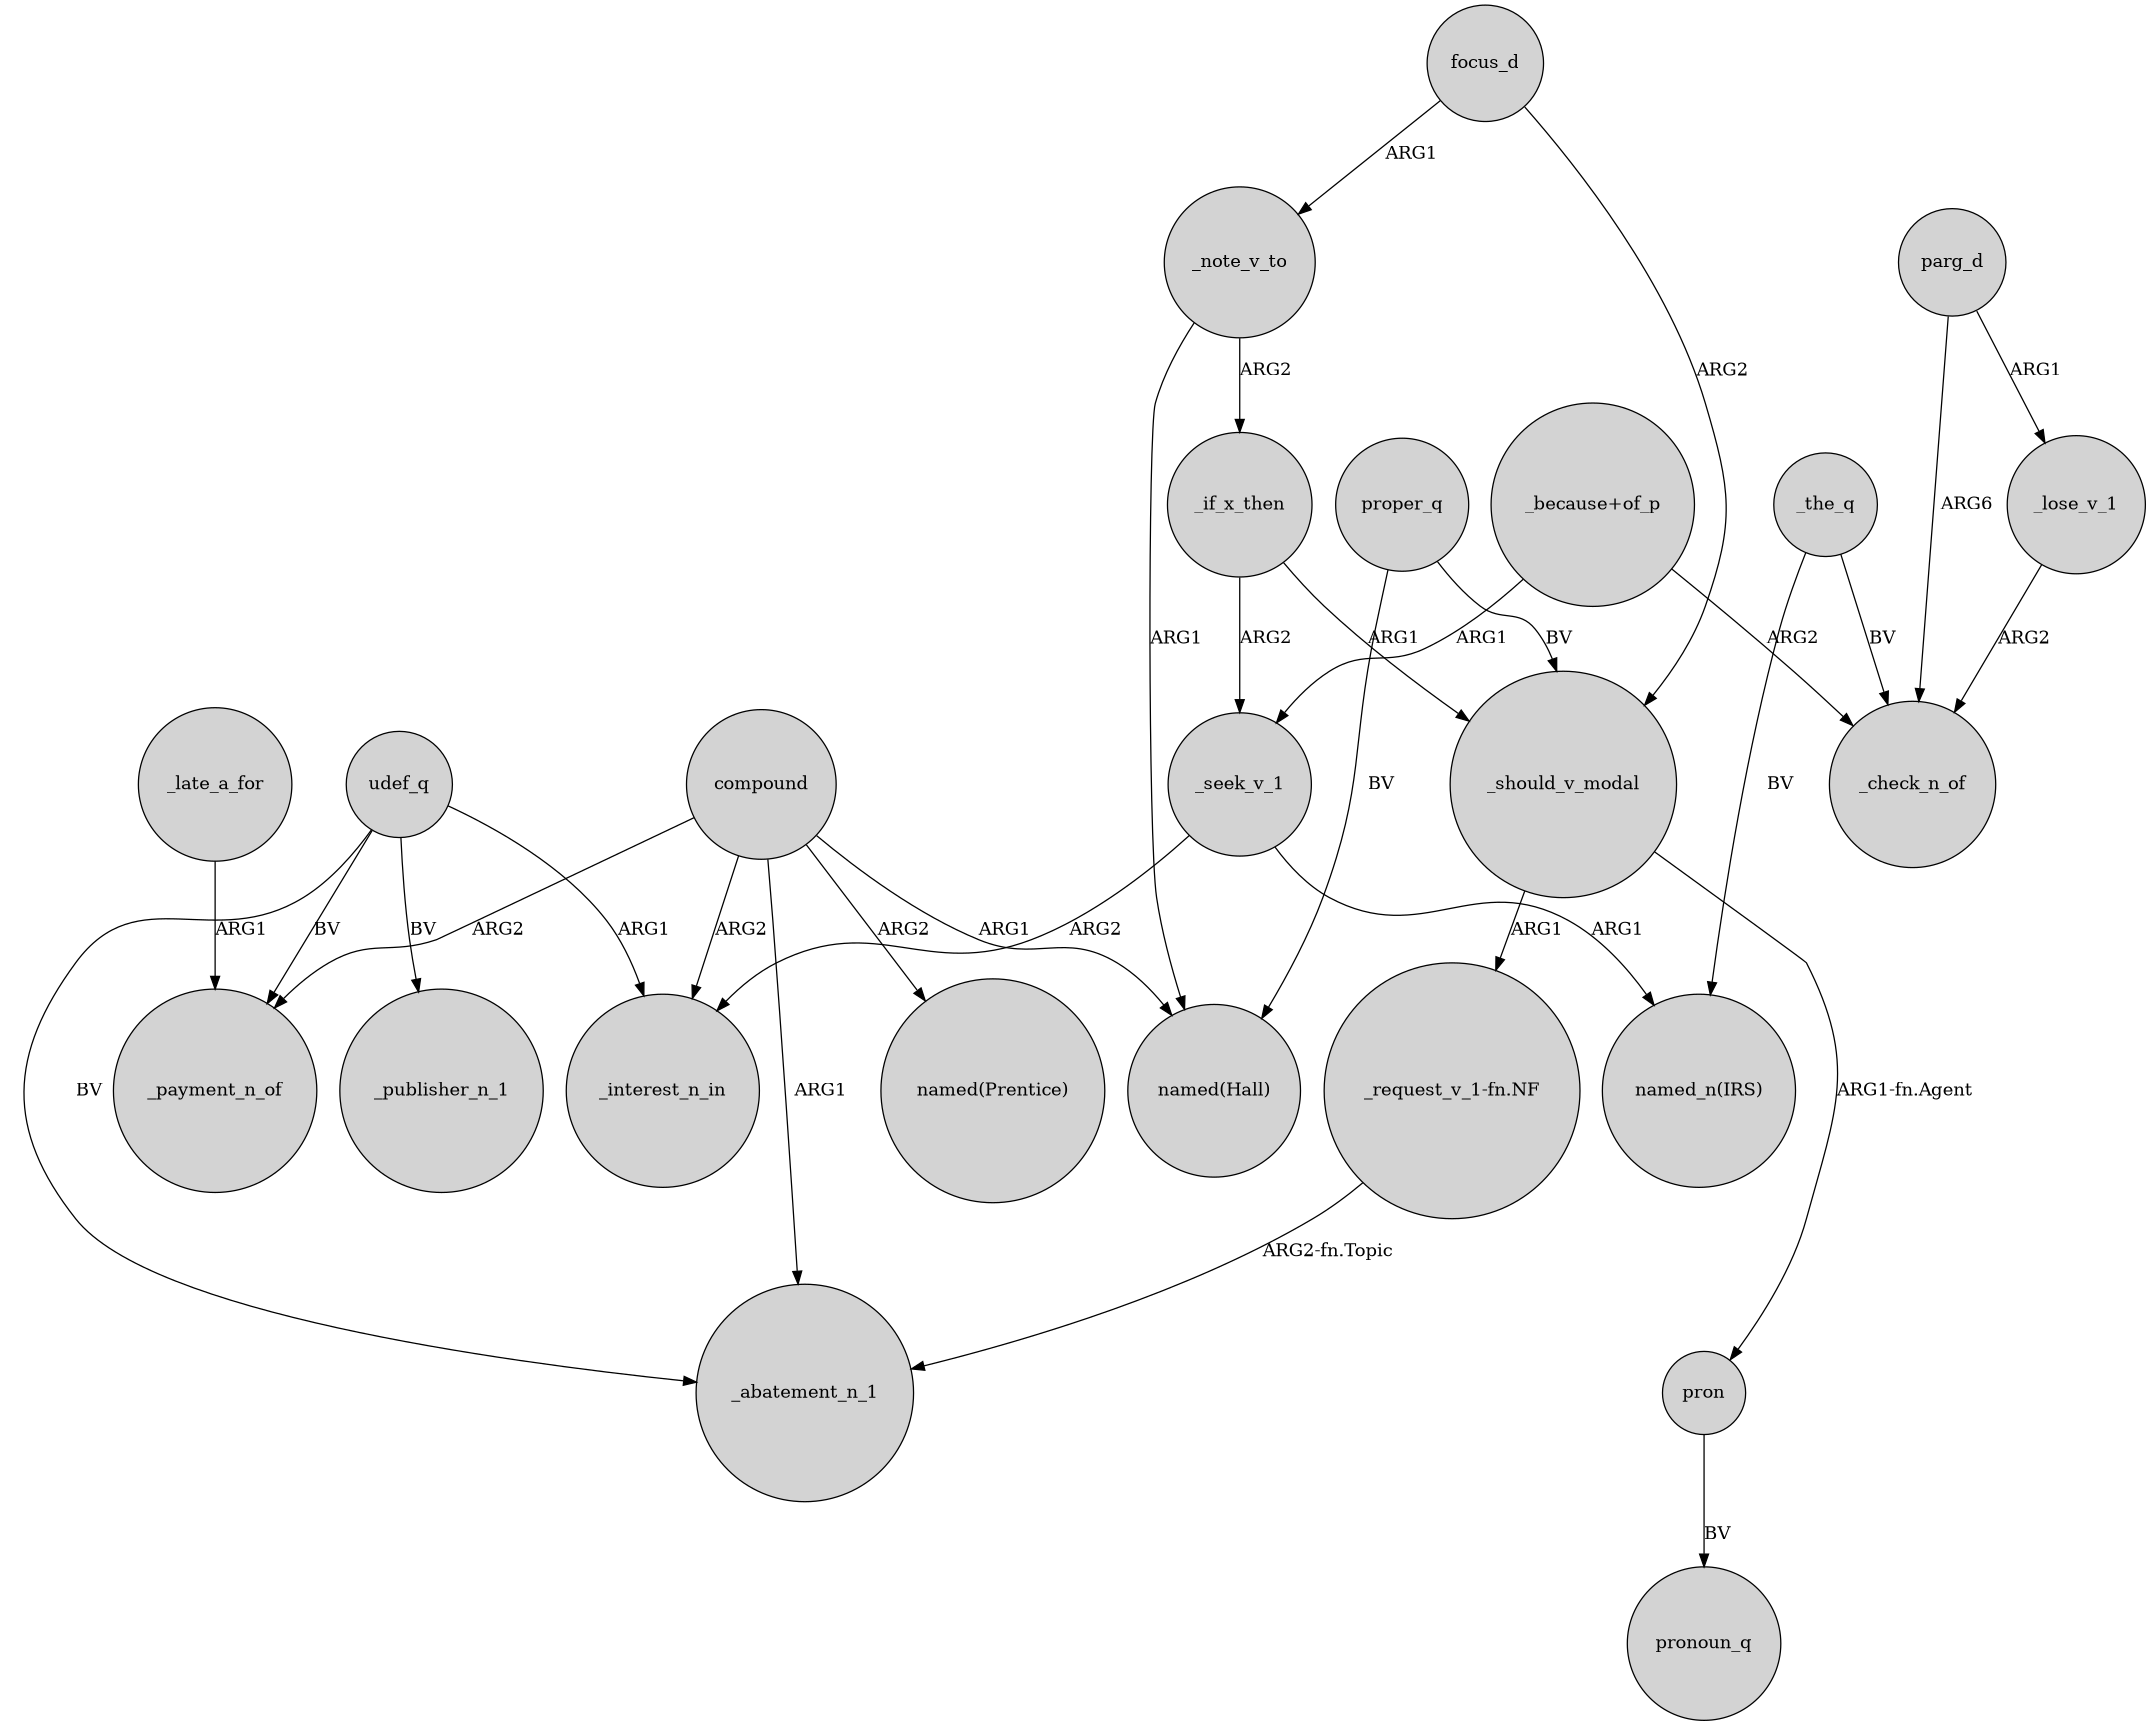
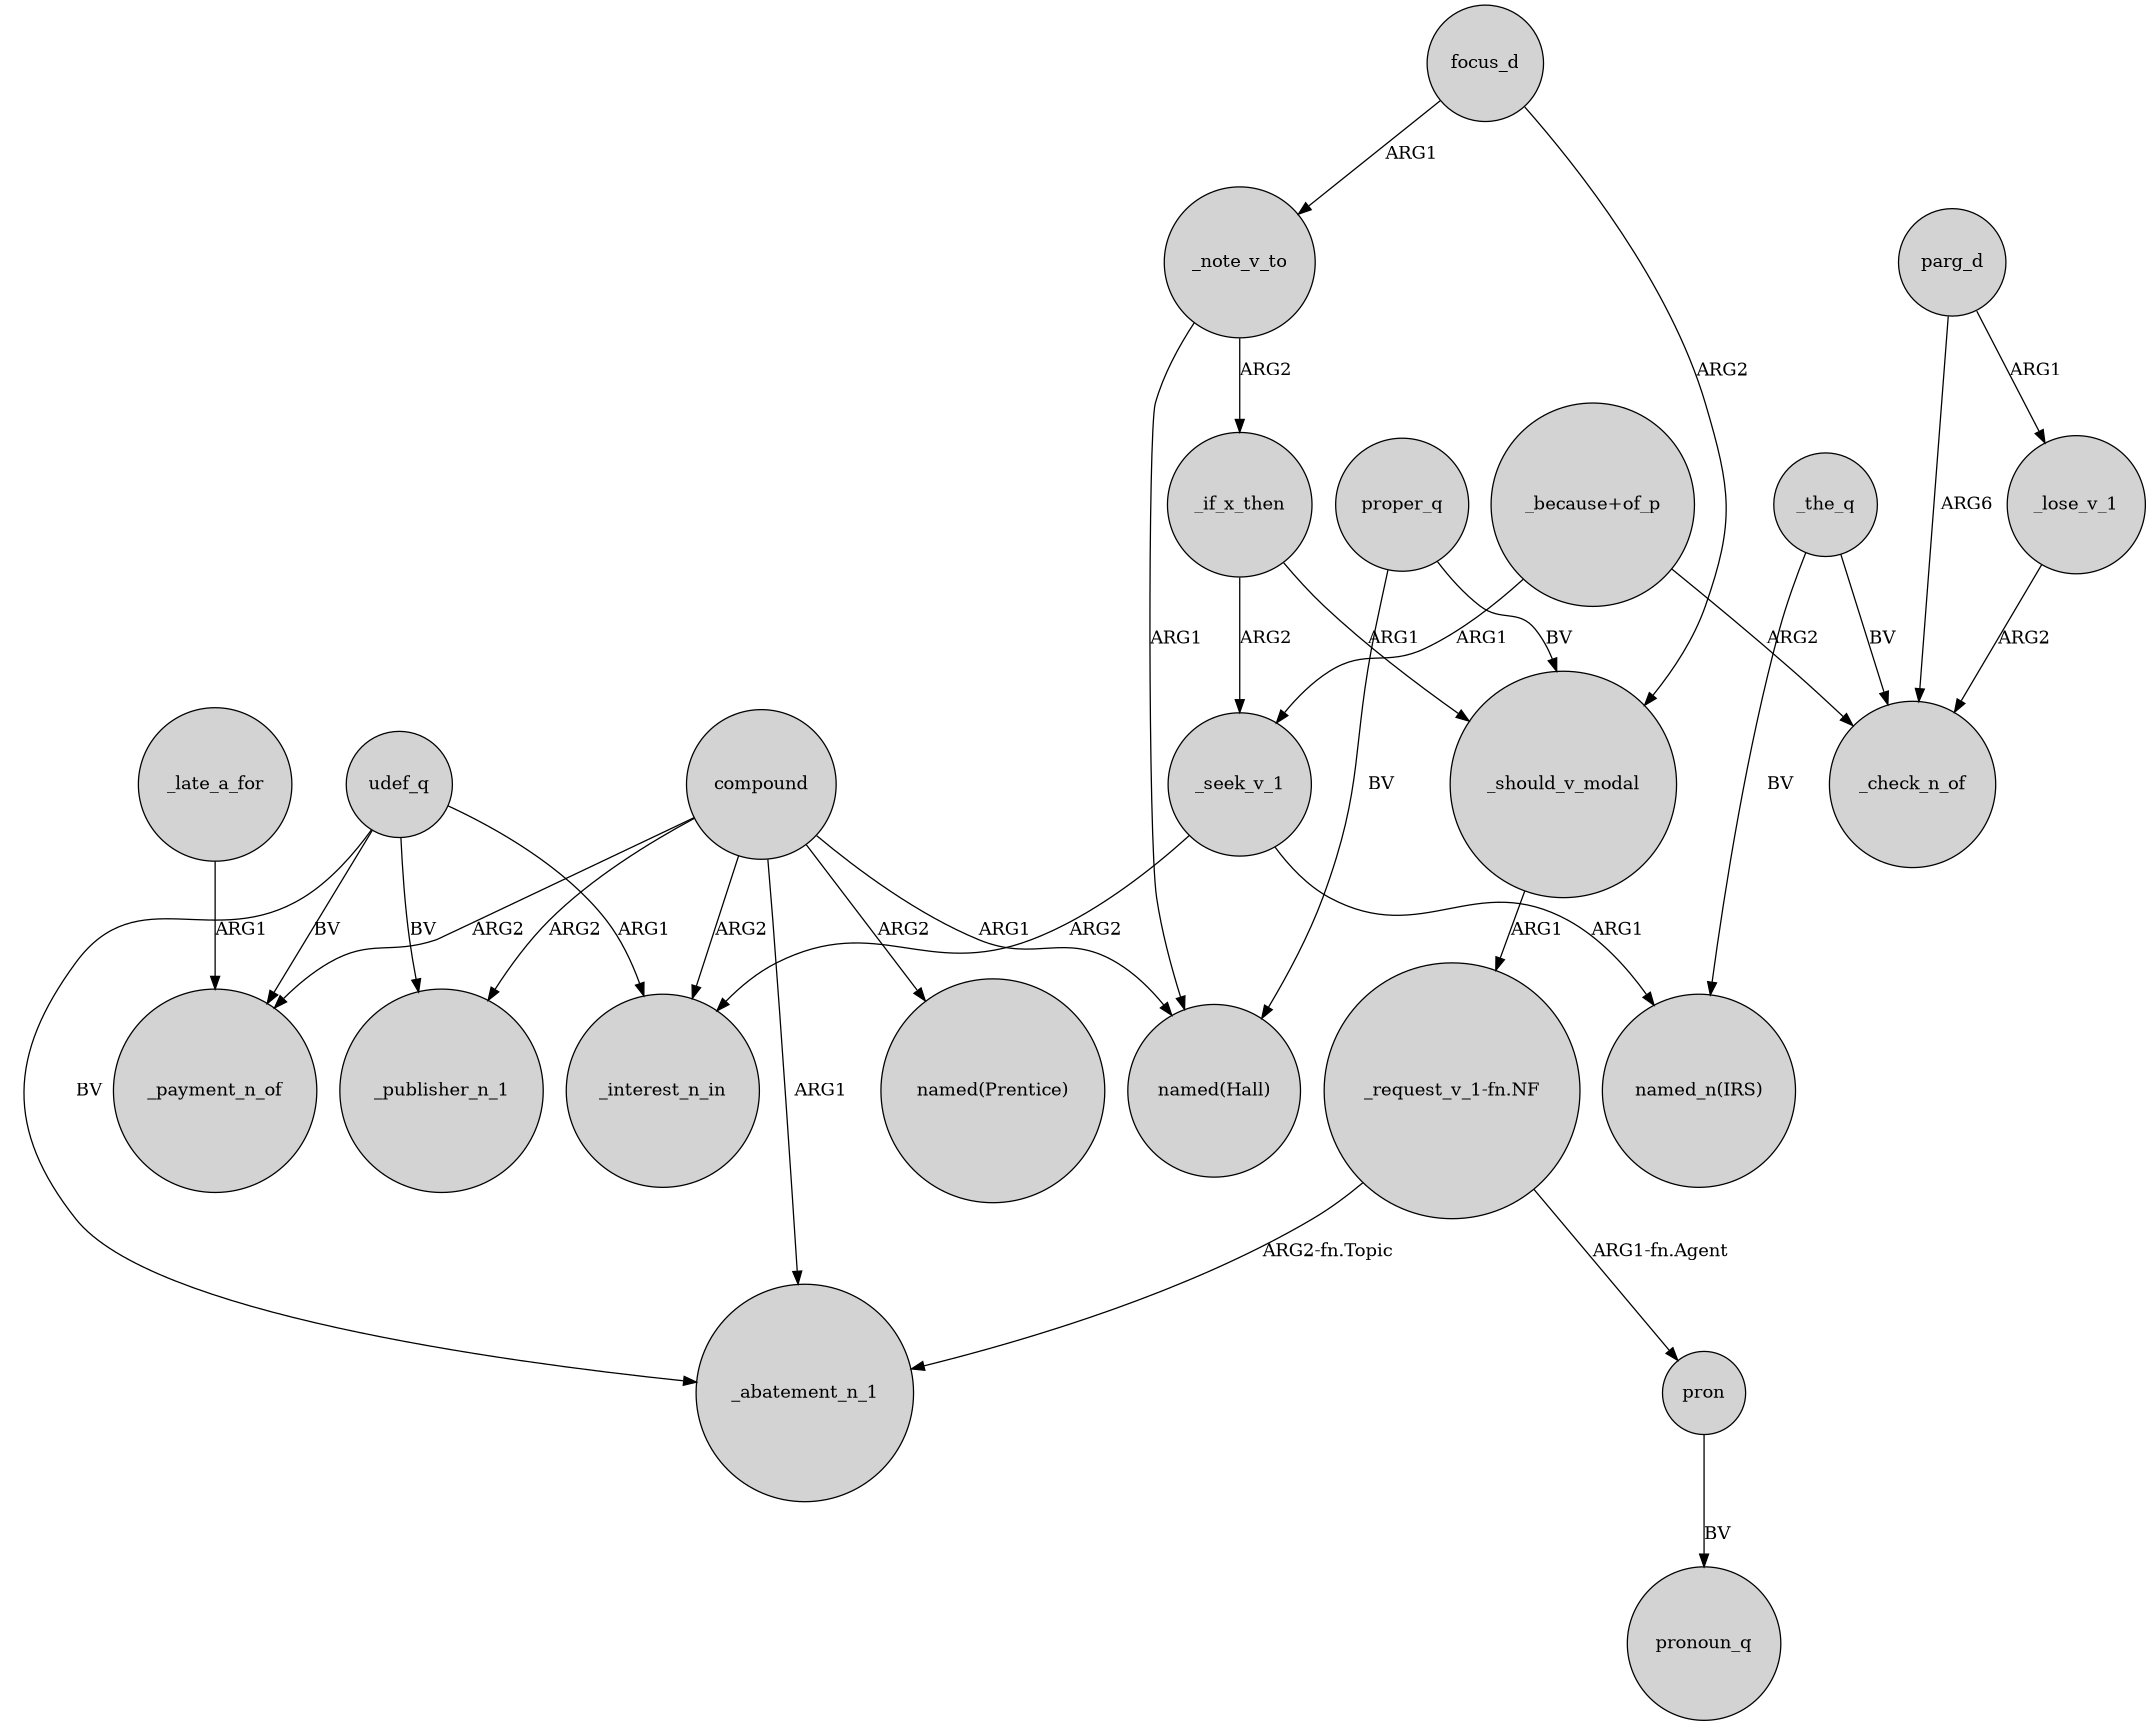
  digraph {
    node [shape=circle style=filled]
    _seek_v_1
    _interest_n_in
    "named_n(IRS)"
    udef_q
    _publisher_n_1
    _abatement_n_1
    _payment_n_of
    parg_d
    _lose_v_1
    _check_n_of
    compound
    "named(Hall)"
    "named(Prentice)"
    "_request_v_1-fn.NF"
    pron
    pronoun_q
    focus_d
    _note_v_to
    _should_v_modal
    _if_x_then
    proper_q
    _the_q
    "_because+of_p"
    _late_a_for
    _seek_v_1 -> _interest_n_in [label=ARG2]
    _seek_v_1 -> "named_n(IRS)" [label=ARG1]
    udef_q -> _interest_n_in [label=ARG1]
    udef_q -> _publisher_n_1 [label=BV]
    udef_q -> _abatement_n_1 [label=BV]
    udef_q -> _payment_n_of [label=BV]
    parg_d -> _lose_v_1 [label=ARG1]
    parg_d -> _check_n_of [label=ARG6]
    _lose_v_1 -> _check_n_of [label=ARG2]
    compound -> _interest_n_in [label=ARG2]
+   compound -> _publisher_n_1 [label=ARG2]
    compound -> _abatement_n_1 [label=ARG1]
    compound -> _payment_n_of [label=ARG2]
    compound -> "named(Hall)" [label=ARG1]
    compound -> "named(Prentice)" [label=ARG2]
    "_request_v_1-fn.NF" -> _abatement_n_1 [label="ARG2-fn.Topic"]
-   _should_v_modal -> pron [label="ARG1-fn.Agent"]
+   "_request_v_1-fn.NF" -> pron [label="ARG1-fn.Agent"]
    pron -> pronoun_q [label=BV]
    focus_d -> _note_v_to [label=ARG1]
    focus_d -> _should_v_modal [label=ARG2]
    _note_v_to -> "named(Hall)" [label=ARG1]
    _note_v_to -> _if_x_then [label=ARG2]
    _should_v_modal -> "_request_v_1-fn.NF" [label=ARG1]
    _if_x_then -> _seek_v_1 [label=ARG2]
    _if_x_then -> _should_v_modal [label=ARG1]
    proper_q -> "named(Hall)" [label=BV]
    proper_q -> _should_v_modal [label=BV]
    _the_q -> "named_n(IRS)" [label=BV]
    _the_q -> _check_n_of [label=BV]
    "_because+of_p" -> _seek_v_1 [label=ARG1]
    "_because+of_p" -> _check_n_of [label=ARG2]
    _late_a_for -> _payment_n_of [label=ARG1]
  }
